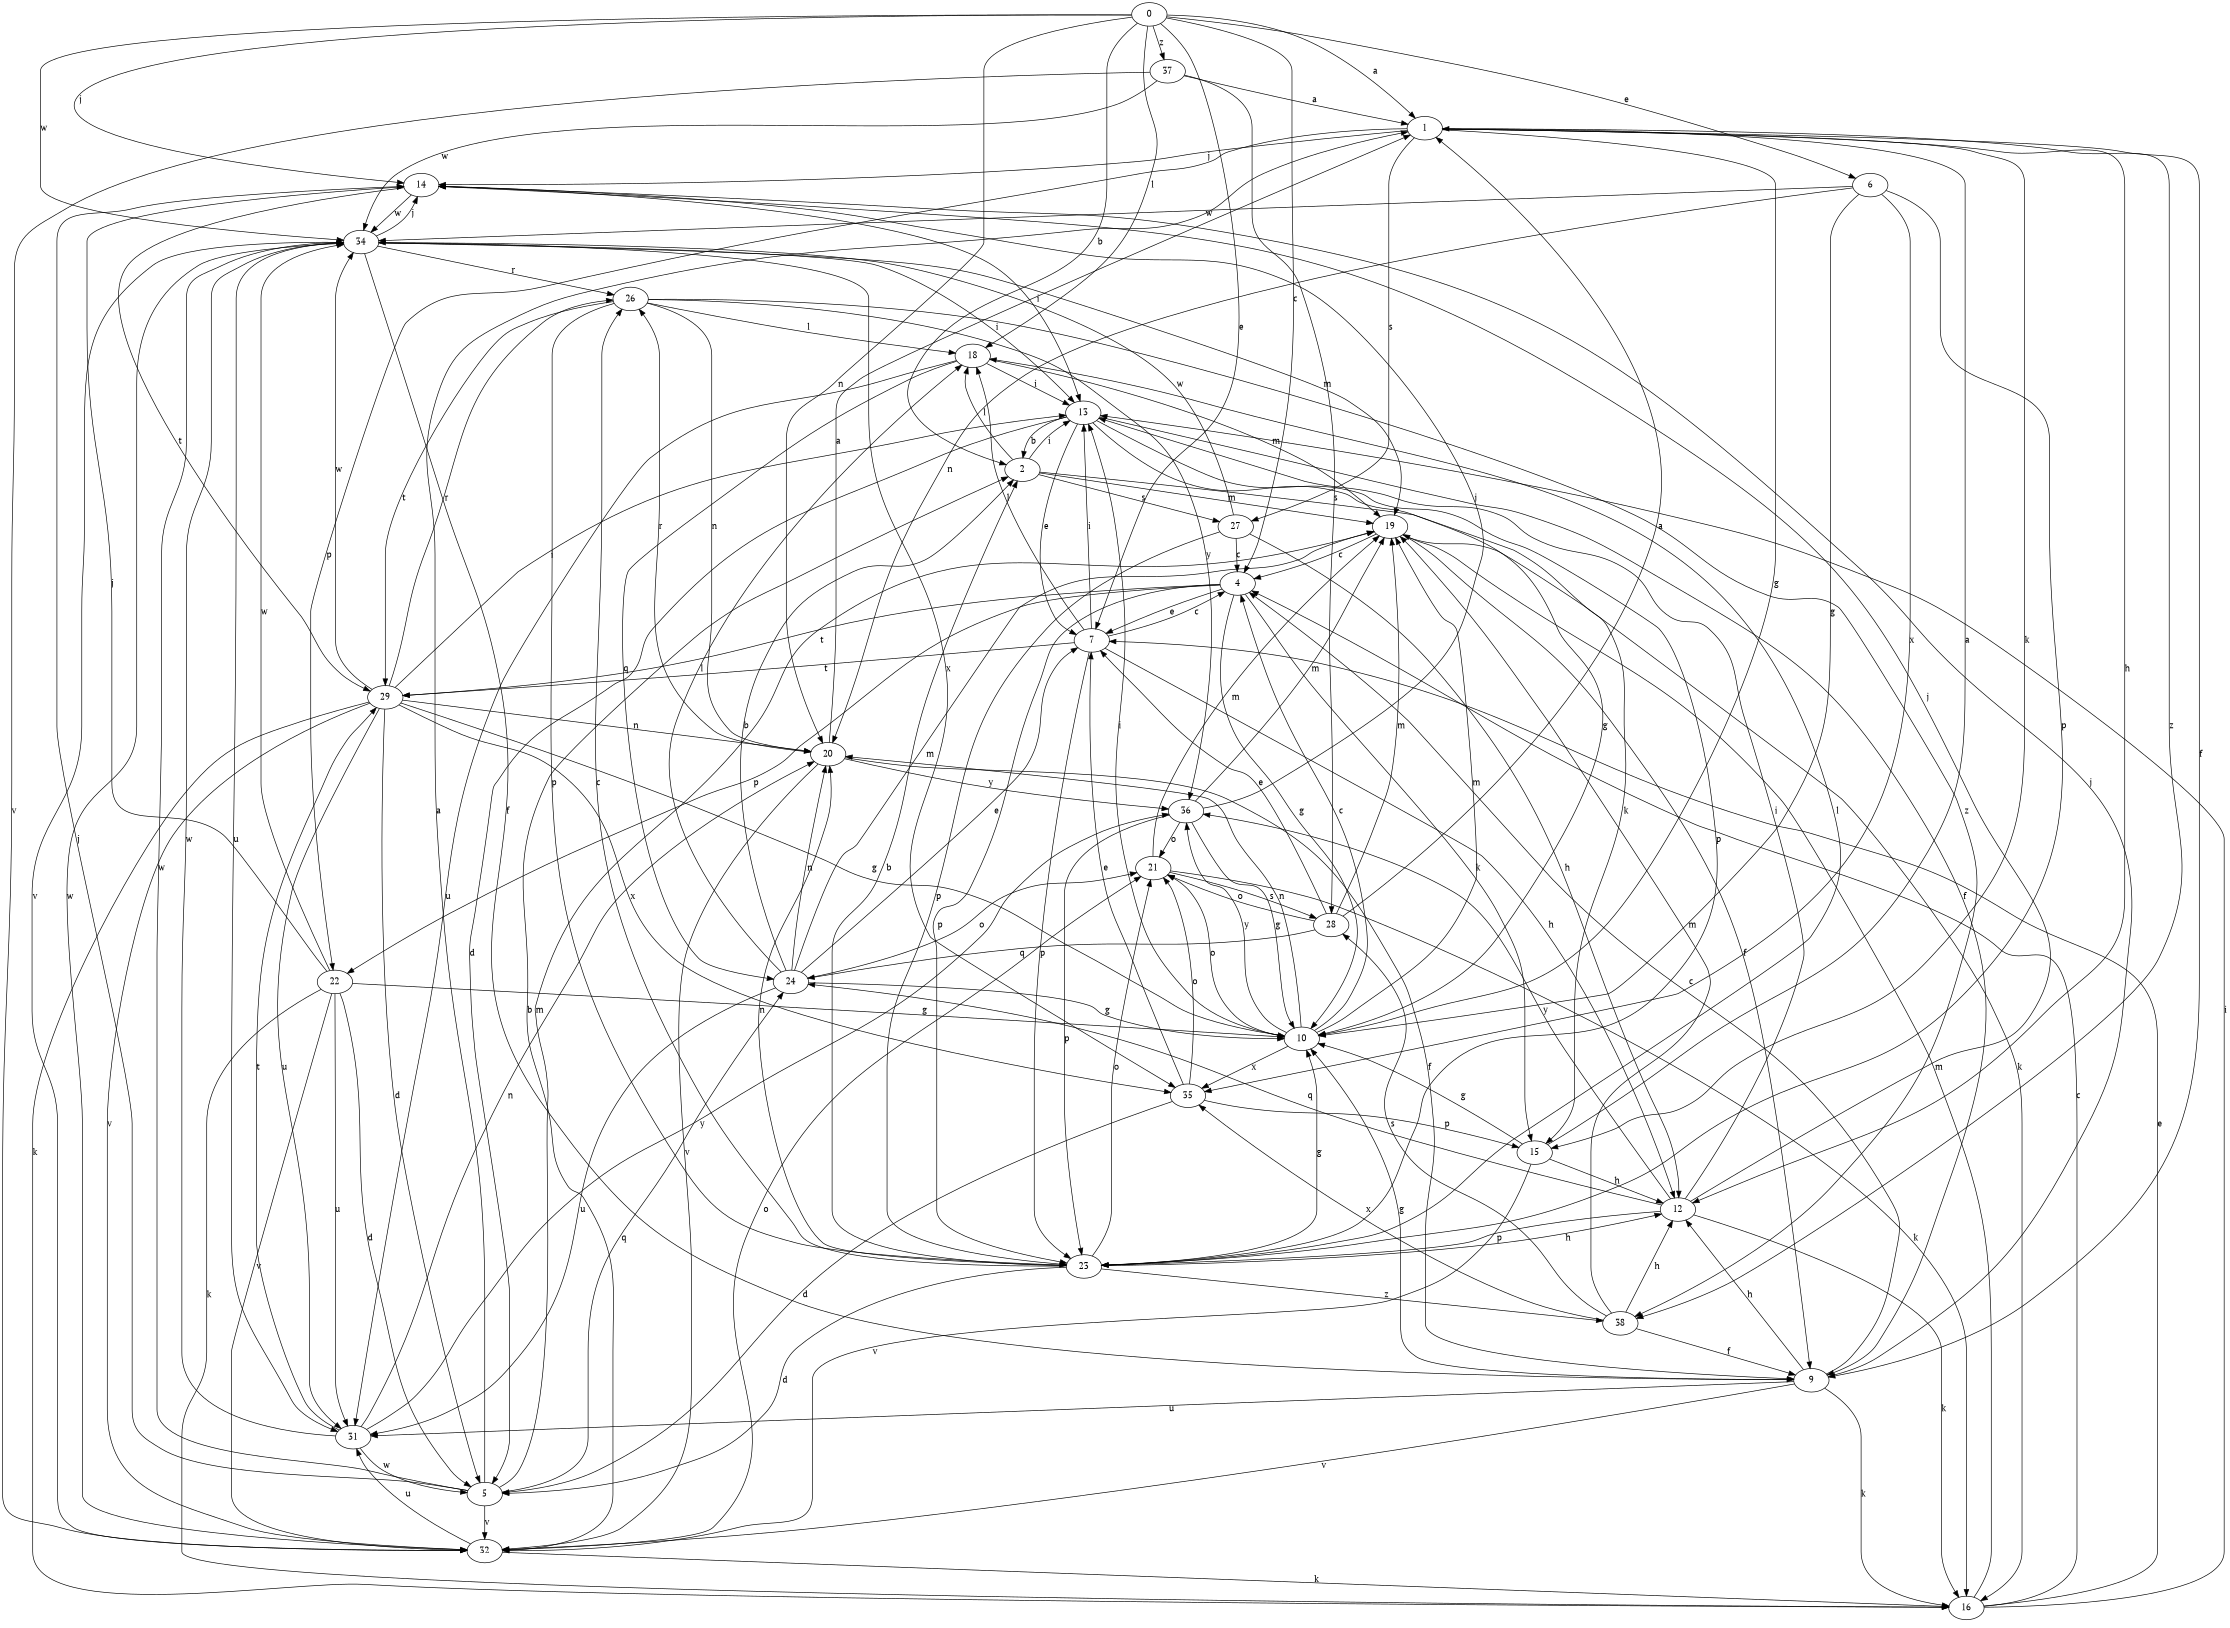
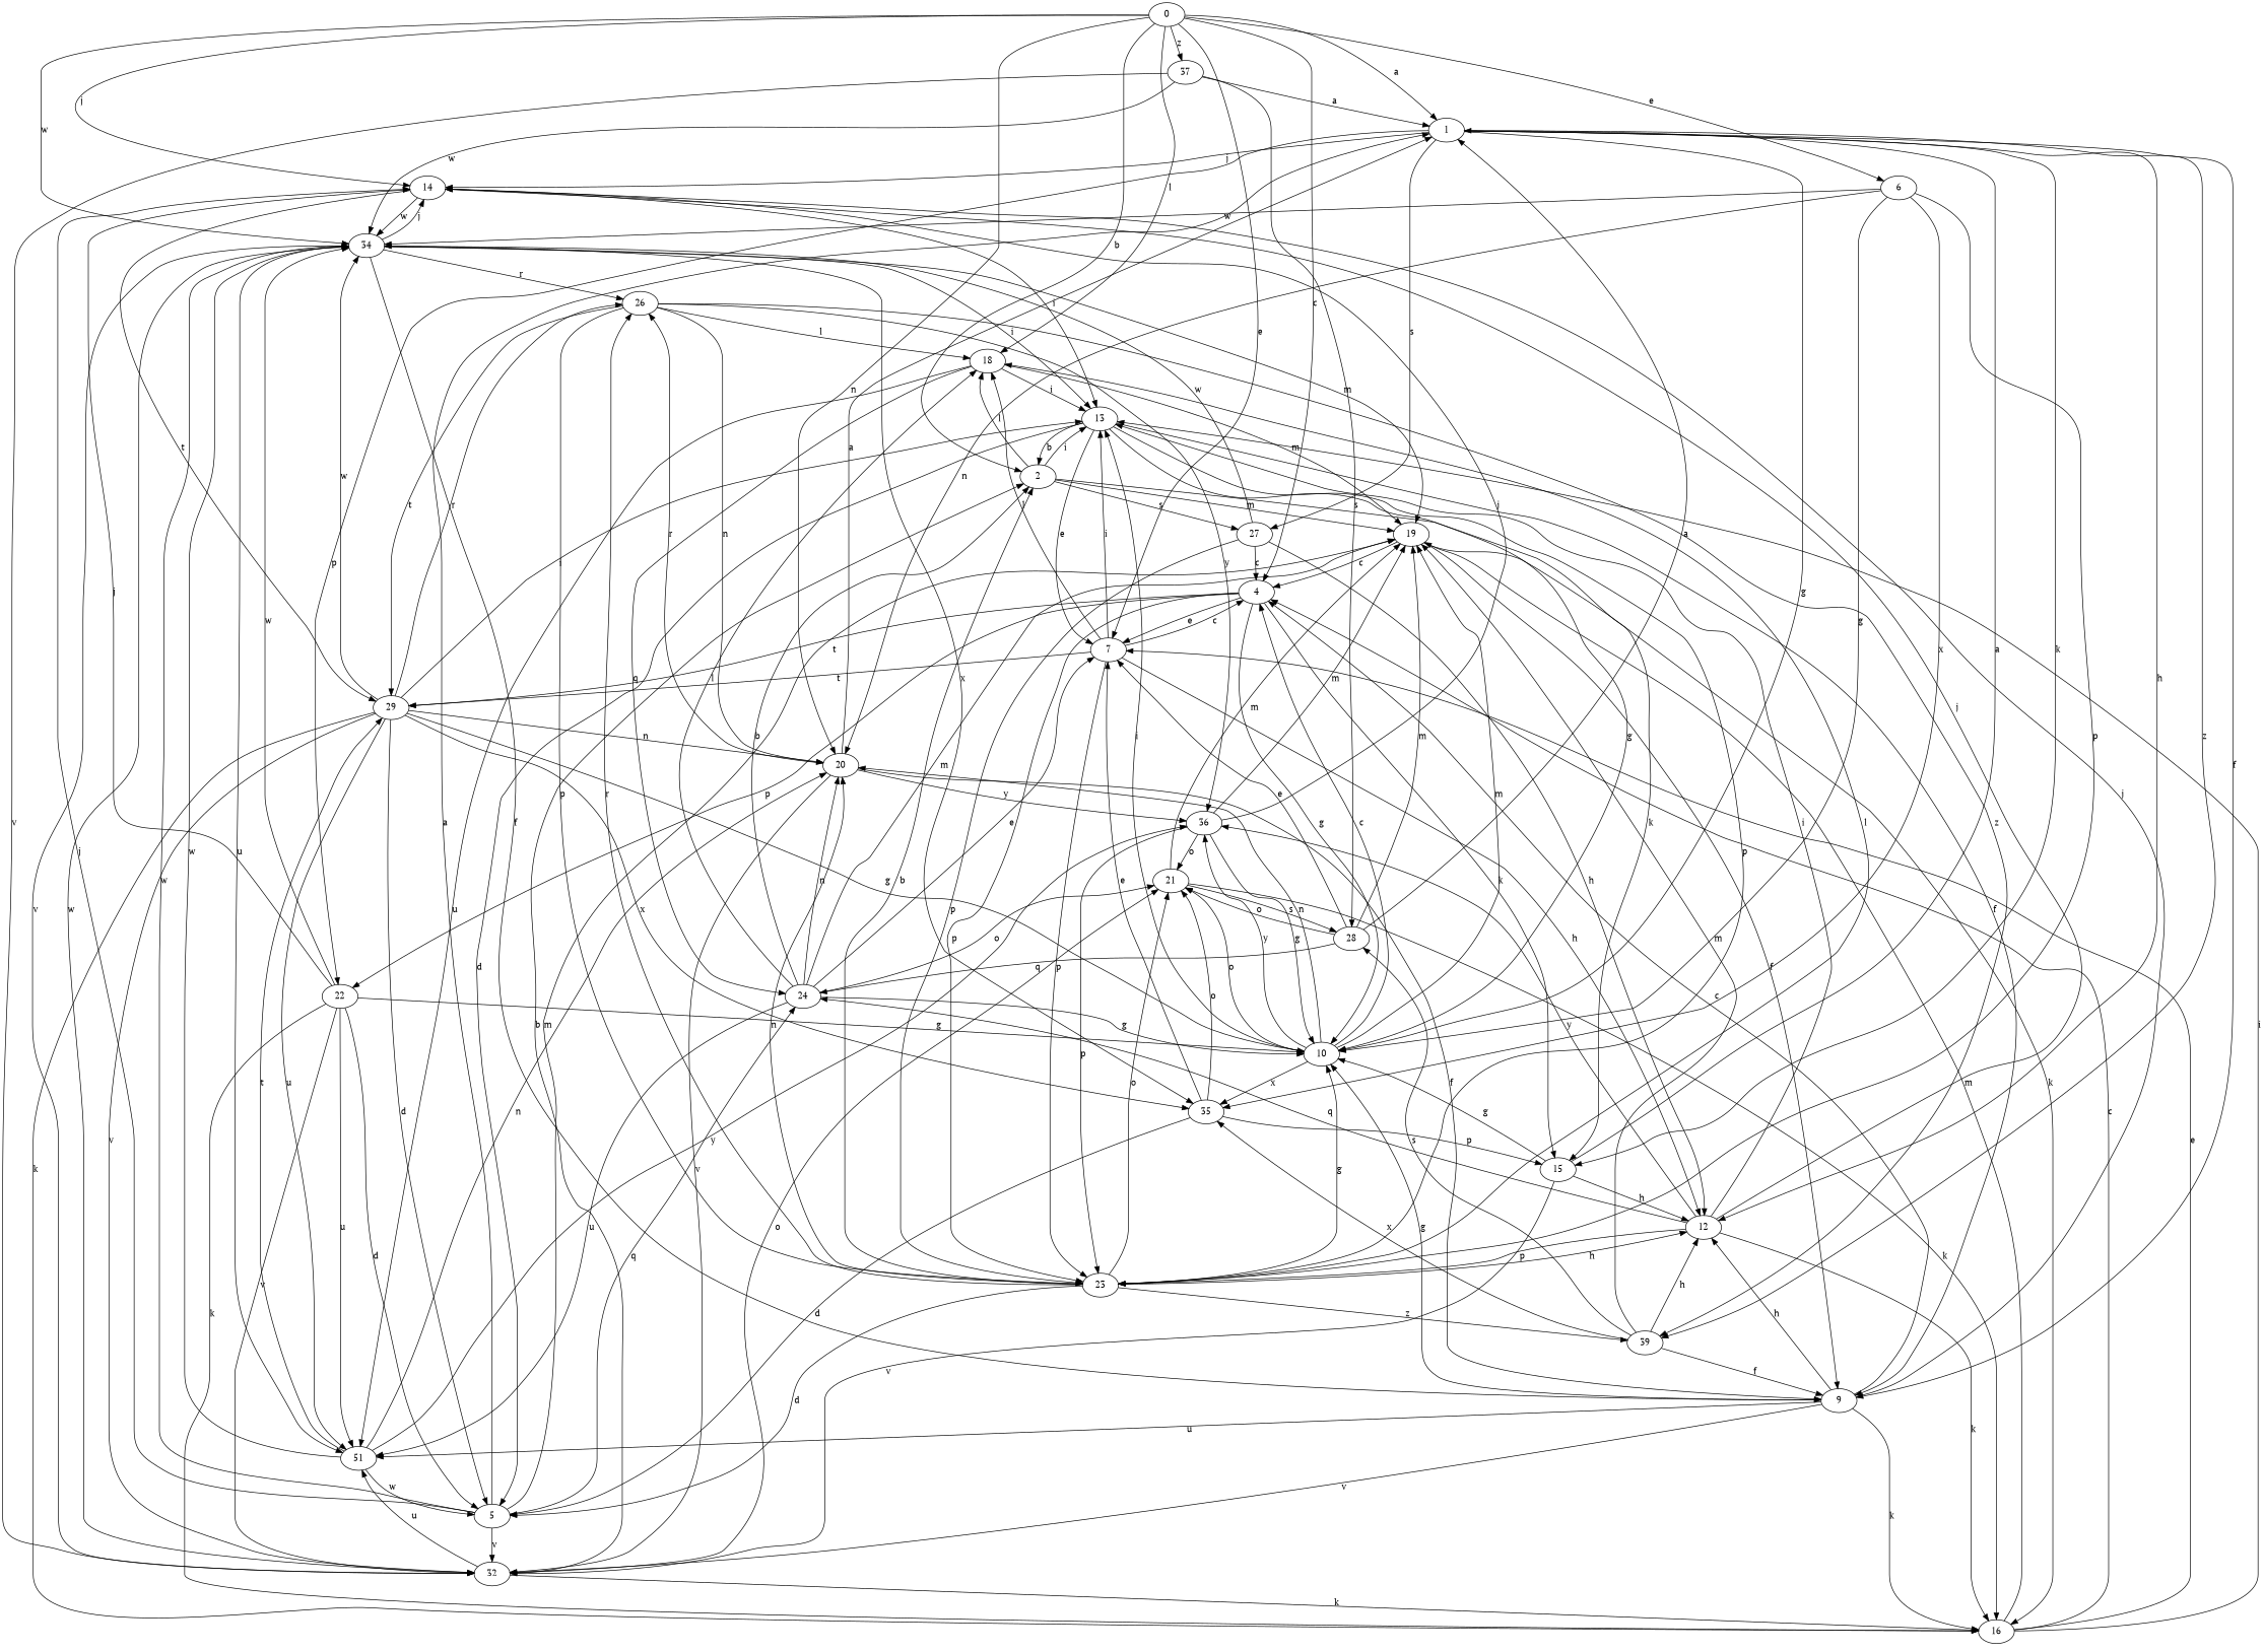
  strict digraph {
    fontname="PT Serif"
    node [fontname="PT Serif"]
    edge [fontname="PT Serif"]
    0
    1
    2
    4
    6
    7
    14
    18
    20
    34
    37
    9
    10
    12
    15
    22
    27
-   38
+   38 [label=39]
    13
    19
    23
    29
    35
    24
-   31
+   31 [label=51]
    32
    36
    26
    28
    16
    21
    5
    0 -> 1 [label=a]
    0 -> 2 [label=b]
    0 -> 4 [label=c]
    0 -> 6 [label=e]
    0 -> 7 [label=e]
    0 -> 14 [label=j]
    0 -> 18 [label=l]
    0 -> 20 [label=n]
    0 -> 34 [label=w]
    0 -> 37 [label=z]
    1 -> 14 [label=j]
    1 -> 9 [label=f]
    1 -> 10 [label=g]
    1 -> 12 [label=h]
    1 -> 15 [label=k]
    1 -> 22 [label=p]
    1 -> 27 [label=s]
    1 -> 38 [label=z]
    2 -> 18 [label=l]
    2 -> 15 [label=k]
    2 -> 27 [label=s]
    2 -> 13 [label=i]
    2 -> 19 [label=m]
    4 -> 7 [label=e]
    4 -> 10 [label=g]
    4 -> 15 [label=k]
    4 -> 22 [label=p]
    4 -> 23 [label=p]
    4 -> 29 [label=t]
    6 -> 20 [label=n]
    6 -> 34 [label=w]
    6 -> 10 [label=g]
    6 -> 23 [label=p]
    6 -> 35 [label=x]
    7 -> 4 [label=c]
    7 -> 18 [label=l]
    7 -> 12 [label=h]
    7 -> 13 [label=i]
    7 -> 23 [label=p]
    7 -> 29 [label=t]
    14 -> 34 [label=w]
    14 -> 13 [label=i]
    14 -> 29 [label=t]
    18 -> 13 [label=i]
    18 -> 19 [label=m]
    18 -> 24 [label=q]
    18 -> 31 [label=u]
    20 -> 1 [label=a]
    20 -> 9 [label=f]
    20 -> 32 [label=v]
    20 -> 36 [label=y]
    20 -> 26 [label=r]
    34 -> 14 [label=j]
    34 -> 9 [label=f]
    34 -> 13 [label=i]
    34 -> 19 [label=m]
    34 -> 35 [label=x]
    34 -> 31 [label=u]
    34 -> 32 [label=v]
    34 -> 26 [label=r]
    37 -> 1 [label=a]
    37 -> 34 [label=w]
    37 -> 32 [label=v]
    37 -> 28 [label=s]
    9 -> 4 [label=c]
    9 -> 14 [label=j]
    9 -> 10 [label=g]
    9 -> 12 [label=h]
    9 -> 31 [label=u]
    9 -> 32 [label=v]
    9 -> 16 [label=k]
    10 -> 4 [label=c]
    10 -> 20 [label=n]
    10 -> 13 [label=i]
    10 -> 19 [label=m]
    10 -> 35 [label=x]
    10 -> 36 [label=y]
    10 -> 21 [label=o]
    12 -> 14 [label=j]
    12 -> 13 [label=i]
    12 -> 23 [label=p]
    12 -> 24 [label=q]
    12 -> 36 [label=y]
    12 -> 16 [label=k]
    15 -> 1 [label=a]
    15 -> 10 [label=g]
    15 -> 12 [label=h]
    15 -> 32 [label=v]
    22 -> 14 [label=j]
    22 -> 34 [label=w]
    22 -> 10 [label=g]
    22 -> 31 [label=u]
    22 -> 32 [label=v]
    22 -> 16 [label=k]
    22 -> 5 [label=d]
    27 -> 4 [label=c]
    27 -> 34 [label=w]
    27 -> 12 [label=h]
    27 -> 23 [label=p]
    38 -> 9 [label=f]
    38 -> 12 [label=h]
    38 -> 19 [label=m]
    38 -> 35 [label=x]
    38 -> 28 [label=s]
    13 -> 2 [label=b]
    13 -> 7 [label=e]
    13 -> 9 [label=f]
    13 -> 10 [label=g]
    13 -> 23 [label=p]
    13 -> 5 [label=d]
    19 -> 4 [label=c]
    19 -> 9 [label=f]
    19 -> 16 [label=k]
    23 -> 2 [label=b]
    23 -> 18 [label=l]
    23 -> 20 [label=n]
    23 -> 10 [label=g]
    23 -> 12 [label=h]
    23 -> 38 [label=z]
-   23 -> 26 [label=c]
+   23 -> 26 [label=r]
    23 -> 21 [label=o]
    23 -> 5 [label=d]
    29 -> 20 [label=n]
    29 -> 34 [label=w]
    29 -> 10 [label=g]
    29 -> 13 [label=i]
    29 -> 35 [label=x]
    29 -> 31 [label=u]
    29 -> 32 [label=v]
    29 -> 26 [label=r]
    29 -> 16 [label=k]
    29 -> 5 [label=d]
    35 -> 7 [label=e]
    35 -> 15 [label=p]
    35 -> 21 [label=o]
    35 -> 5 [label=d]
    24 -> 2 [label=b]
    24 -> 7 [label=e]
    24 -> 18 [label=l]
    24 -> 20 [label=n]
    24 -> 10 [label=g]
    24 -> 19 [label=m]
    24 -> 31 [label=u]
    24 -> 21 [label=o]
    31 -> 20 [label=n]
    31 -> 34 [label=w]
    31 -> 29 [label=t]
    31 -> 36 [label=y]
    31 -> 5 [label=w]
    32 -> 2 [label=b]
    32 -> 34 [label=w]
    32 -> 31 [label=u]
    32 -> 16 [label=k]
    32 -> 21 [label=o]
    36 -> 14 [label=j]
    36 -> 10 [label=g]
    36 -> 19 [label=m]
    36 -> 23 [label=p]
    36 -> 21 [label=o]
    26 -> 18 [label=l]
    26 -> 20 [label=n]
    26 -> 38 [label=z]
    26 -> 23 [label=p]
    26 -> 29 [label=t]
    26 -> 36 [label=y]
    28 -> 1 [label=a]
    28 -> 7 [label=e]
    28 -> 19 [label=m]
    28 -> 24 [label=q]
    28 -> 21 [label=o]
    16 -> 4 [label=c]
    16 -> 7 [label=e]
    16 -> 13 [label=i]
    16 -> 19 [label=m]
    21 -> 19 [label=m]
    21 -> 28 [label=s]
    21 -> 16 [label=k]
    5 -> 1 [label=a]
    5 -> 14 [label=j]
    5 -> 34 [label=w]
    5 -> 19 [label=m]
    5 -> 24 [label=q]
    5 -> 32 [label=v]
  }
